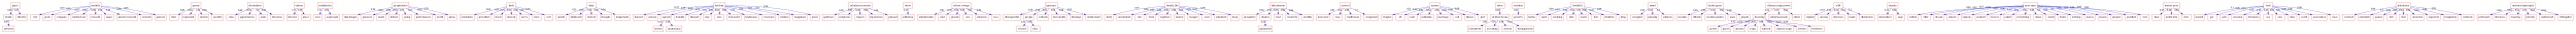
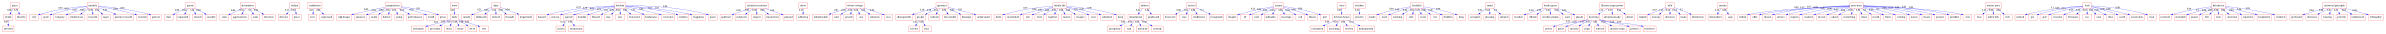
  strict digraph {
    fontname="Noto Serif"
    node [color=red fontname="Noto Serif" shape=box]
    edge [color=blue fontname="Noto Serif" xlabel=0.04]
    grace
    doubt
    directly
    devoted
    mythila
    city
    good
    company
    intellectual
    towards
    sages
    "gesture towards"
    entered
    gesture
    guests
    dust
    requested
    extend
    sanctify
    shrutadeva
    bless
    appreciation
    went
    devotion
    vishnu
    devotee
    great
    meditation
    ever
    engrossed
    propitiation
    pilgrimages
    penance
    easily
    deliver
    going
    performance
    world
    pious
    beds
    attendants
    provided
    stood
-   many [label=interest]
+   many
    serve
    were
    soft
    duty
    satisfy
    dedicated
    invited
    thought
    impartially
    krishna
    danced
    ecstasy
    agreed
    humble
    blessed
    stay
    also
    honoured
    brahmana
    reverence
    welfare
    happiness
    guest
    shown
    brahmanas
    n70 [label="bahulasva interest"]
    spiritual
    scriptures
    respect
    injunctions
    pleased
    show
    adhering
    "whose cottage"
    unbelievable
    said
    graced
    one
    situation
    was
    ignorant
    disrespectful
    people
    inclined
    favourably
    blessings
    understand
    receive
    thus
    "family life"
    body
    unsolicited
    led
    food
    together
    matter
    meagre
    soul
    subsisted
    keep
    detachment
    prosperity
    desires
    had
    maturity
    worldly
    graduated
    arrival
    moreover
    way
    traditional
    recognized
    arjuna
    chapter
    49
    next
    subhadra
    marriage
    call
    blesses
    port
    "stricken house"
    considered
    according
    worthy
    distinguished
    twice
    stricken
    poverty
    "'lord\x92s'"
    bathe
    used
    washing
    wife
    water
    feet
    children
    king
    mind
    occupied
    pleasing
    subjects
    "kusha grass"
    wooden
    offered
    "wooden planks"
    seats
    planks
    "illusory yogic power"
    knowing
    simultaneously
    either
    power
    places
    illusory
    yogic
    without
    "illusory yogic"
    present
    therefore
    n165 [label="'x43i'"]
    replied
    among
    devotees
    make
    distinction
    janaka
    descendent
    sage
    "poor man"
    within
    offer
    chosen
    sincere
    express
    washed
    favour
    asked
    everything
    tulasi
    rested
    fruits
    nothing
    leaves
    means
    prayers
    purified
    roots
    "matter poor"
    dear
    uniformly
    rich
    lord
    existed
    get
    god
    creation
    fortunate
    see
    ones
    time
    earth
    association
    man
    bahulasva
    received
    extended
    palace
    felt
    visit
    attention
    expected
    hospitality
    comforts
    "universal principle"
    profound
    "devotees-"
    hearing
    priority
    understood
    "'\x93eqality'"
    grace -> doubt [xlabel=0.08]
    grace -> directly [xlabel=0.27]
    doubt -> devoted [xlabel=0.07]
    mythila -> city [xlabel=0.03]
    mythila -> good [xlabel=0.02]
    mythila -> company [xlabel=0.03]
    mythila -> intellectual
    mythila -> towards [xlabel=0.06]
    mythila -> sages [xlabel=0.16]
    mythila -> "gesture towards" [xlabel=0.02]
    mythila -> entered
    mythila -> gesture [xlabel=0.05]
    guests -> dust
    guests -> requested
    guests -> extend [xlabel=0.22]
    guests -> sanctify
    shrutadeva -> bless
    shrutadeva -> appreciation [xlabel=0.03]
    shrutadeva -> went [xlabel=0.2]
    shrutadeva -> devotion [xlabel=0.03]
    vishnu -> devotee [xlabel=0.17]
    vishnu -> great [xlabel=0.02]
    meditation -> ever [xlabel=0.11]
    meditation -> engrossed [xlabel=0.01]
    propitiation -> pilgrimages [xlabel=0.02]
    propitiation -> penance [xlabel=0.03]
    propitiation -> easily [xlabel=0.02]
    propitiation -> deliver [xlabel=0.02]
    propitiation -> going [xlabel=0.01]
    propitiation -> performance [xlabel=0.03]
    propitiation -> world [xlabel=0.16]
    propitiation -> pious [xlabel=0.03]
    beds -> attendants [xlabel=0.03]
    beds -> provided [xlabel=0.03]
    beds -> stood [xlabel=0.19]
    beds -> many [xlabel=0.01]
    beds -> serve [xlabel=0.03]
-   beds -> were [xlabel=0.02]
+   were -> beds [xlabel=0.02]
    beds -> soft [xlabel=0.03]
    duty -> satisfy [xlabel=0.21]
    duty -> dedicated [xlabel=0.05]
    duty -> invited
    duty -> thought [xlabel=0.05]
    duty -> impartially
    krishna -> danced [xlabel=0.37]
    krishna -> ecstasy [xlabel=0.34]
    krishna -> agreed [xlabel=0.02]
    krishna -> humble [xlabel=0.01]
    krishna -> blessed [xlabel=0.01]
    krishna -> stay [xlabel=0.02]
    krishna -> also [xlabel=0.01]
    krishna -> honoured [xlabel=0.02]
    krishna -> brahmana [xlabel=0.31]
    krishna -> reverence [xlabel=0.01]
    krishna -> welfare [xlabel=0.07]
    krishna -> happiness [xlabel=0.01]
    krishna -> guest [xlabel=0.36]
    agreed -> shown [xlabel=0.01]
    agreed -> brahmanas [xlabel=0.01]
    n70 -> spiritual [xlabel=0.03]
    n70 -> scriptures [xlabel=0.05]
    n70 -> respect [xlabel=0.06]
    n70 -> injunctions [xlabel=0.05]
    n70 -> pleased [xlabel=0.26]
    show -> adhering [xlabel=0.13]
    "whose cottage" -> unbelievable [xlabel=0.06]
    "whose cottage" -> said [xlabel=0.03]
    "whose cottage" -> graced [xlabel=0.28]
    "whose cottage" -> one [xlabel=0.03]
    "whose cottage" -> situation [xlabel=0.06]
    "whose cottage" -> was
    ignorant -> disrespectful [xlabel=0.18]
    ignorant -> people [xlabel=0.18]
    ignorant -> inclined [xlabel=0.01]
    ignorant -> favourably [xlabel=0.03]
    ignorant -> blessings [xlabel=0.01]
    ignorant -> understand [xlabel=0.03]
    people -> receive [xlabel=0.02]
    people -> thus [xlabel=0.02]
    "family life" -> body [xlabel=0.05]
    "family life" -> unsolicited [xlabel=0.28]
    "family life" -> led [xlabel=0.05]
    "family life" -> food [xlabel=0.05]
    "family life" -> together [xlabel=0.05]
    "family life" -> matter [xlabel=0.06]
    "family life" -> meagre [xlabel=0.06]
    "family life" -> soul [xlabel=0.07]
    "family life" -> subsisted [xlabel=0.28]
    "family life" -> keep [xlabel=0.06]
    detachment -> prosperity
-   detachment -> desires [xlabel=0.21]
+   desires -> detachment [xlabel=0.21]
    detachment -> had [xlabel=0.05]
    detachment -> maturity [xlabel=0.05]
    detachment -> worldly
    desires -> graduated [xlabel=0.24]
    arrival -> moreover [xlabel=0.08]
    arrival -> way
    arrival -> traditional
    arrival -> recognized [xlabel=0.3]
    arjuna -> chapter [xlabel=0.21]
    arjuna -> 49 [xlabel=0.03]
    arjuna -> next [xlabel=0.03]
    arjuna -> subhadra
    arjuna -> marriage
    arjuna -> call [xlabel=0.03]
    arjuna -> blesses
    arjuna -> port
    "stricken house" -> considered [xlabel=0.01]
    "stricken house" -> according [xlabel=0.01]
    "stricken house" -> worthy [xlabel=0.01]
    "stricken house" -> distinguished [xlabel=0.01]
    twice -> "stricken house" [xlabel=0.29]
    stricken -> poverty [xlabel=0.21]
    "'lord\x92s'" -> bathe
    "'lord\x92s'" -> used [xlabel=0.03]
    "'lord\x92s'" -> washing
    "'lord\x92s'" -> wife
    "'lord\x92s'" -> water [xlabel=0.07]
    "'lord\x92s'" -> feet [xlabel=0.08]
    "'lord\x92s'" -> children [xlabel=0.22]
    "'lord\x92s'" -> king [xlabel=0.08]
    mind -> occupied [xlabel=0.22]
    mind -> pleasing [xlabel=0.18]
    mind -> subjects [xlabel=0.3]
    "kusha grass" -> wooden [xlabel=0.29]
    "kusha grass" -> offered [xlabel=0.01]
    "kusha grass" -> "wooden planks" [xlabel=0.01]
    "kusha grass" -> seats [xlabel=0.02]
    "kusha grass" -> planks [xlabel=0.02]
    "illusory yogic power" -> knowing [xlabel=0.25]
    "illusory yogic power" -> simultaneously [xlabel=0.27]
    "illusory yogic power" -> either [xlabel=0.24]
    knowing -> power [xlabel=0.11]
    knowing -> places [xlabel=0.18]
    knowing -> illusory [xlabel=0.17]
    knowing -> yogic [xlabel=0.17]
    knowing -> without [xlabel=0.08]
    knowing -> "illusory yogic" [xlabel=0.25]
    knowing -> present [xlabel=0.13]
    knowing -> therefore [xlabel=0.19]
    n165 -> replied [xlabel=0.19]
    n165 -> among [xlabel=0.13]
    n165 -> devotees [xlabel=0.22]
    n165 -> make [xlabel=0.14]
    n165 -> distinction [xlabel=0.2]
    janaka -> descendent [xlabel=0.13]
    janaka -> sage [xlabel=0.02]
    "poor man" -> within [xlabel=0.05]
    "poor man" -> offer [xlabel=0.07]
    "poor man" -> chosen [xlabel=0.07]
    "poor man" -> sincere [xlabel=0.03]
    "poor man" -> express [xlabel=0.05]
    "poor man" -> washed [xlabel=0.06]
    "poor man" -> favour [xlabel=0.03]
    "poor man" -> asked [xlabel=0.06]
    "poor man" -> everything [xlabel=0.06]
    "poor man" -> tulasi [xlabel=0.05]
    "poor man" -> rested [xlabel=0.1]
    "poor man" -> fruits [xlabel=0.05]
    "poor man" -> nothing [xlabel=0.1]
    "poor man" -> leaves [xlabel=0.06]
    "poor man" -> means [xlabel=0.24]
    "poor man" -> prayers [xlabel=0.06]
    "poor man" -> purified [xlabel=0.05]
    "poor man" -> roots [xlabel=0.05]
    "matter poor" -> dear [xlabel=0.23]
    "matter poor" -> uniformly
    "matter poor" -> rich
    lord -> existed [xlabel=0.1]
    lord -> get [xlabel=0.05]
    lord -> god [xlabel=0.14]
    lord -> creation [xlabel=0.13]
    lord -> fortunate [xlabel=0.29]
    lord -> see [xlabel=0.05]
    lord -> ones [xlabel=0.05]
    lord -> time [xlabel=0.05]
    lord -> earth [xlabel=0.06]
    lord -> association [xlabel=0.08]
    lord -> man [xlabel=0.08]
    bahulasva -> received
    bahulasva -> extended [xlabel=0.2]
    bahulasva -> palace [xlabel=0.06]
    bahulasva -> felt [xlabel=0.06]
    bahulasva -> visit
    bahulasva -> attention
    bahulasva -> expected [xlabel=0.03]
    bahulasva -> hospitality
    bahulasva -> comforts [xlabel=0.05]
    "universal principle" -> profound
    "universal principle" -> "devotees-"
    "universal principle" -> hearing [xlabel=0.25]
    "universal principle" -> priority [xlabel=0.27]
    "universal principle" -> understood [xlabel=0.01]
    "universal principle" -> "'\x93eqality'"
  }
